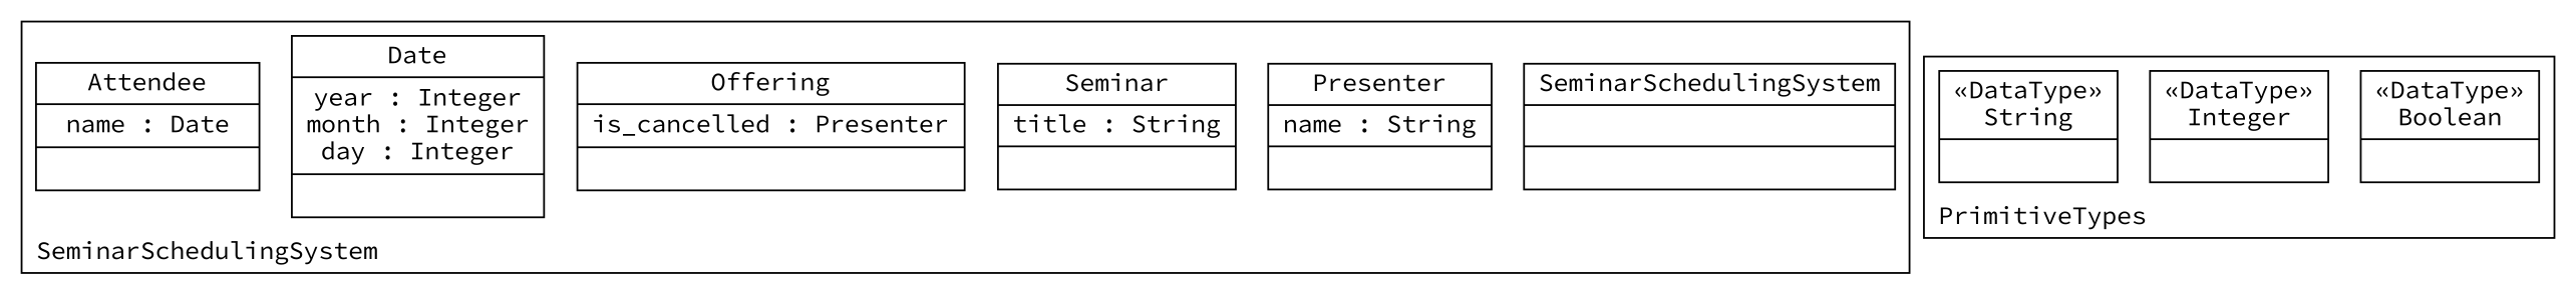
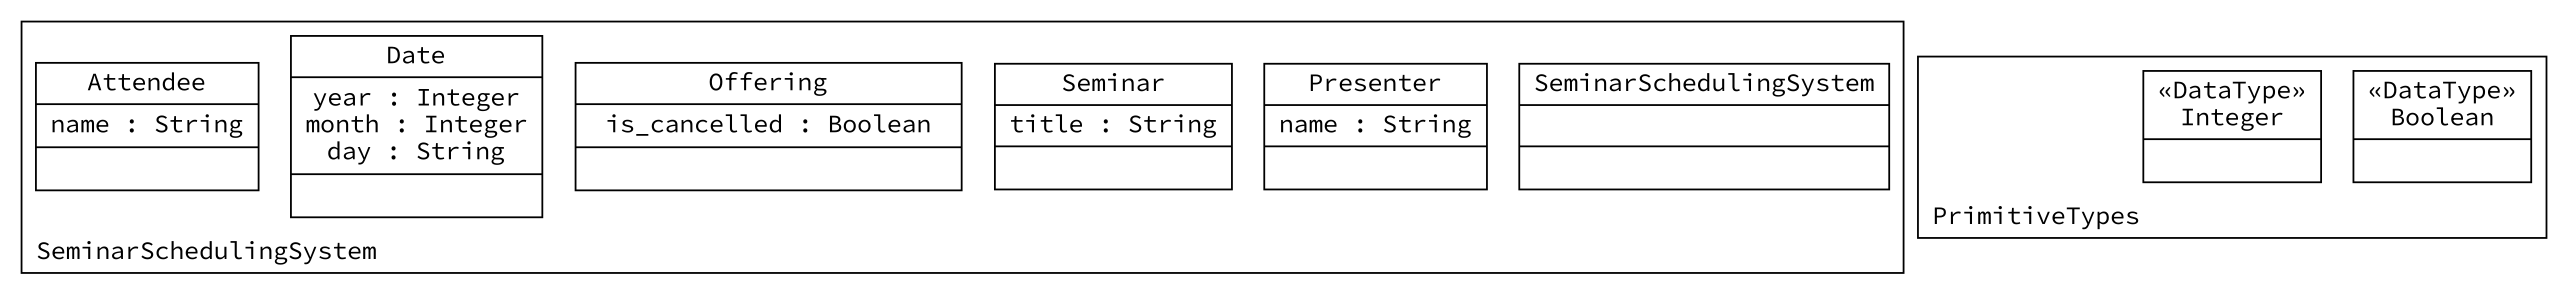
  digraph {
    compound=true
    labeljust=l
    labelloc=t
    nodeSep=0.75
    rankdir=BT
    fontname="Source Code Pro"
    node [shape=record fontname="Source Code Pro"]
    n1 [label="{SeminarSchedulingSystem| | }"]
    n2 [label="{Presenter|name : String| }"]
    n3 [label="{Seminar|title : String| }"]
-   n4 [label="{Offering|is_cancelled : Presenter| }"]
-   n5 [label="{Date|year : Integer\nmonth : Integer\nday : Integer| }"]
-   n6 [label="{Attendee|name : Date| }"]
+   n4 [label="{Offering|is_cancelled : Boolean| }"]
+   n5 [label="{Date|year : Integer\nmonth : Integer\nday : String| }"]
+   n6 [label="{Attendee|name : String| }"]
    n7 [label="{&#171;DataType&#187;\nBoolean|}"]
    n8 [label="{&#171;DataType&#187;\nInteger|}"]
-   n9 [label="{&#171;DataType&#187;\nString|}"]
    subgraph cluster_1 {
      color=black
      label=SeminarSchedulingSystem
      n1
      n2
      n3
      n4
      n5
      n6
    }
    subgraph cluster_2 {
      color=black
      label=PrimitiveTypes
      n7
      n8
-     n9
    }
  }
